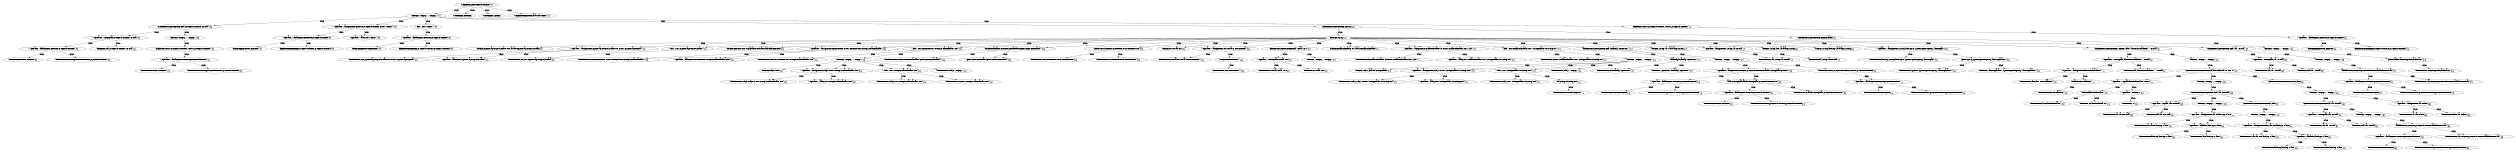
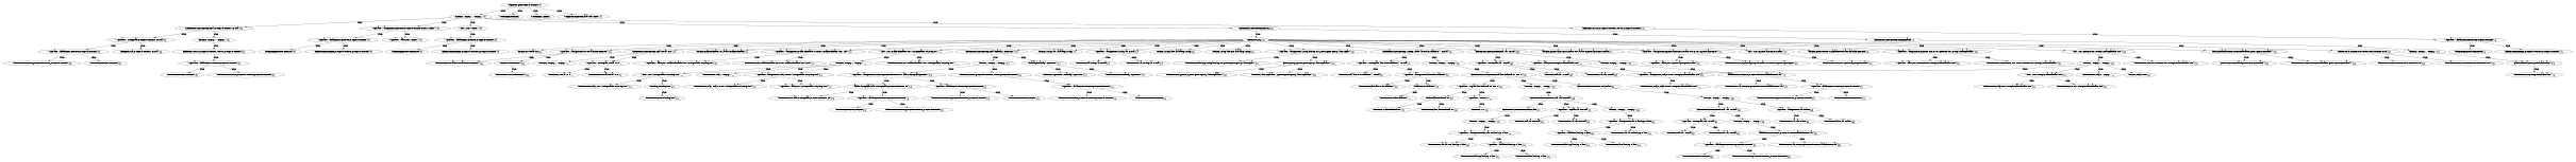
  digraph {
    n1 [label=<(METHOD,getProcEnvironment)<SUB>194</SUB>>]
    n2 [label=<(BLOCK,&lt;empty&gt;,&lt;empty&gt;)<SUB>194</SUB>>]
    n3 [label=<(MODIFIER,PUBLIC)>]
    n4 [label=<(MODIFIER,STATIC)>]
    n5 [label=<(METHOD_RETURN,java.util.Vector)<SUB>194</SUB>>]
    n6 [label=<(CONTROL_STRUCTURE,IF,if (procEnvironment != null))<SUB>195</SUB>>]
    n7 [label=<(&lt;operator&gt;.assignment,Execute.procEnvironment = new Vector())<SUB>199</SUB>>]
    n8 [label=<(&lt;init&gt;,new Vector())<SUB>199</SUB>>]
    n9 [label=<(CONTROL_STRUCTURE,TRY,try)<SUB>200</SUB>>]
    n10 [label=<(RETURN,return procEnvironment;,return procEnvironment;)<SUB>246</SUB>>]
    n11 [label=<(&lt;operator&gt;.notEquals,procEnvironment != null)<SUB>195</SUB>>]
    n12 [label=<(BLOCK,&lt;empty&gt;,&lt;empty&gt;)<SUB>195</SUB>>]
    n13 [label=<(&lt;operator&gt;.fieldAccess,Execute.procEnvironment)<SUB>199</SUB>>]
    n14 [label=<(&lt;operator&gt;.alloc,new Vector())<SUB>199</SUB>>]
    n15 [label=<(&lt;operator&gt;.fieldAccess,Execute.procEnvironment)<SUB>199</SUB>>]
    n16 [label=<(BLOCK,try,try)<SUB>200</SUB>>]
    n17 [label=<(CONTROL_STRUCTURE,CATCH,catch)<SUB>242</SUB>>]
    n18 [label=<(&lt;operator&gt;.fieldAccess,Execute.procEnvironment)<SUB>246</SUB>>]
    n19 [label=<(&lt;operator&gt;.fieldAccess,Execute.procEnvironment)<SUB>195</SUB>>]
    n20 [label=<(LITERAL,null,procEnvironment != null)<SUB>135</SUB>>]
    n21 [label=<(RETURN,return procEnvironment;,return procEnvironment;)<SUB>196</SUB>>]
    n22 [label=<(TYPE_REF,Execute,Execute)<SUB>195</SUB>>]
    n23 [label=<(FIELD_IDENTIFIER,procEnvironment,procEnvironment)<SUB>195</SUB>>]
    n24 [label=<(&lt;operator&gt;.fieldAccess,Execute.procEnvironment)<SUB>196</SUB>>]
    n25 [label=<(TYPE_REF,Execute,Execute)<SUB>196</SUB>>]
    n26 [label=<(FIELD_IDENTIFIER,procEnvironment,procEnvironment)<SUB>196</SUB>>]
    n27 [label=<(TYPE_REF,Execute,Execute)<SUB>199</SUB>>]
    n28 [label=<(FIELD_IDENTIFIER,procEnvironment,procEnvironment)<SUB>199</SUB>>]
    n29 [label=<(TYPE_REF,Execute,Execute)<SUB>199</SUB>>]
    n30 [label=<(FIELD_IDENTIFIER,procEnvironment,procEnvironment)<SUB>199</SUB>>]
    n31 [label=<(LOCAL,ByteArrayOutputStream out: java.io.ByteArrayOutputStream)<SUB>201</SUB>>]
    n32 [label=<(&lt;operator&gt;.assignment,ByteArrayOutputStream out = new ByteArrayOutput...)<SUB>201</SUB>>]
    n33 [label=<(&lt;init&gt;,new ByteArrayOutputStream())<SUB>201</SUB>>]
    n34 [label=<(LOCAL,Execute exe: org.apache.tools.ant.taskdefs.Execute)<SUB>202</SUB>>]
    n35 [label=<(&lt;operator&gt;.assignment,Execute exe = new Execute(new PumpStreamHandler...)<SUB>202</SUB>>]
    n36 [label=<(&lt;init&gt;,new Execute(new PumpStreamHandler(out)))<SUB>202</SUB>>]
    n37 [label=<(setCommandline,exe.setCommandline(getProcEnvCommand()))<SUB>203</SUB>>]
    n38 [label=<(setNewenvironment,exe.setNewenvironment(true))<SUB>205</SUB>>]
    n39 [label=<(LOCAL,int retval: int)<SUB>206</SUB>>]
    n40 [label=<(&lt;operator&gt;.assignment,int retval = exe.execute())<SUB>206</SUB>>]
    n41 [label=<(CONTROL_STRUCTURE,IF,if (retval != 0))<SUB>207</SUB>>]
    n42 [label=<(LOCAL,BufferedReader in: java.io.BufferedReader)<SUB>211</SUB>>]
    n43 [label=<(&lt;operator&gt;.assignment,BufferedReader in = new BufferedReader(new Stri...)<SUB>211</SUB>>]
    n44 [label=<(&lt;init&gt;,new BufferedReader(new StringReader(toString(ou...)<SUB>212</SUB>>]
    n45 [label=<(CONTROL_STRUCTURE,IF,if (isFamily(&quot;openvms&quot;)))<SUB>214</SUB>>]
    n46 [label=<(LOCAL,String var: java.lang.String)<SUB>219</SUB>>]
    n47 [label=<(&lt;operator&gt;.assignment,String var = null)<SUB>219</SUB>>]
    n48 [label=<(LOCAL,String line: java.lang.String)<SUB>220</SUB>>]
    n49 [label=<(LOCAL,String lineSep: java.lang.String)<SUB>220</SUB>>]
    n50 [label=<(&lt;operator&gt;.assignment,String lineSep = System.getProperty(&quot;line.separ...)<SUB>220</SUB>>]
    n51 [label=<(CONTROL_STRUCTURE,WHILE,while ((line = in.readLine()) != null))<SUB>221</SUB>>]
    n52 [label=<(CONTROL_STRUCTURE,IF,if (var != null))<SUB>239</SUB>>]
    n53 [label=<(BLOCK,&lt;empty&gt;,&lt;empty&gt;)<SUB>242</SUB>>]
    n54 [label=<(IDENTIFIER,out,ByteArrayOutputStream out = new ByteArrayOutput...)<SUB>201</SUB>>]
    n55 [label=<(&lt;operator&gt;.alloc,new ByteArrayOutputStream())<SUB>201</SUB>>]
    n56 [label=<(IDENTIFIER,out,new ByteArrayOutputStream())<SUB>201</SUB>>]
    n57 [label=<(IDENTIFIER,exe,Execute exe = new Execute(new PumpStreamHandler...)<SUB>202</SUB>>]
    n58 [label=<(&lt;operator&gt;.alloc,new Execute(new PumpStreamHandler(out)))<SUB>202</SUB>>]
    n59 [label=<(IDENTIFIER,exe,new Execute(new PumpStreamHandler(out)))<SUB>202</SUB>>]
    n60 [label=<(BLOCK,&lt;empty&gt;,&lt;empty&gt;)<SUB>202</SUB>>]
    n61 [label=<(IDENTIFIER,exe,exe.setCommandline(getProcEnvCommand()))<SUB>203</SUB>>]
    n62 [label=<(getProcEnvCommand,getProcEnvCommand())<SUB>203</SUB>>]
    n63 [label=<(IDENTIFIER,exe,exe.setNewenvironment(true))<SUB>205</SUB>>]
    n64 [label=<(LITERAL,true,exe.setNewenvironment(true))<SUB>205</SUB>>]
    n65 [label=<(IDENTIFIER,retval,int retval = exe.execute())<SUB>206</SUB>>]
    n66 [label=<(execute,exe.execute())<SUB>206</SUB>>]
    n67 [label=<(&lt;operator&gt;.notEquals,retval != 0)<SUB>207</SUB>>]
    n68 [label=<(BLOCK,&lt;empty&gt;,&lt;empty&gt;)<SUB>207</SUB>>]
    n69 [label=<(IDENTIFIER,in,BufferedReader in = new BufferedReader(new Stri...)<SUB>211</SUB>>]
    n70 [label=<(&lt;operator&gt;.alloc,new BufferedReader(new StringReader(toString(ou...)<SUB>212</SUB>>]
    n71 [label=<(IDENTIFIER,in,new BufferedReader(new StringReader(toString(ou...)<SUB>211</SUB>>]
    n72 [label=<(BLOCK,&lt;empty&gt;,&lt;empty&gt;)<SUB>212</SUB>>]
    n73 [label=<(isFamily,isFamily(&quot;openvms&quot;))<SUB>214</SUB>>]
    n74 [label=<(BLOCK,&lt;empty&gt;,&lt;empty&gt;)<SUB>214</SUB>>]
    n75 [label=<(IDENTIFIER,var,String var = null)<SUB>219</SUB>>]
    n76 [label=<(LITERAL,null,String var = null)<SUB>219</SUB>>]
    n77 [label=<(IDENTIFIER,lineSep,String lineSep = System.getProperty(&quot;line.separ...)<SUB>220</SUB>>]
    n78 [label=<(getProperty,System.getProperty(&quot;line.separator&quot;))<SUB>220</SUB>>]
    n79 [label=<(&lt;operator&gt;.notEquals,(line = in.readLine()) != null)<SUB>221</SUB>>]
    n80 [label=<(BLOCK,&lt;empty&gt;,&lt;empty&gt;)<SUB>221</SUB>>]
    n81 [label=<(&lt;operator&gt;.notEquals,var != null)<SUB>239</SUB>>]
    n82 [label=<(BLOCK,&lt;empty&gt;,&lt;empty&gt;)<SUB>239</SUB>>]
    n83 [label=<(LOCAL,$obj0: ANY)<SUB>202</SUB>>]
    n84 [label=<(&lt;operator&gt;.assignment,$obj0 = new PumpStreamHandler(out))<SUB>202</SUB>>]
    n85 [label=<(&lt;init&gt;,new PumpStreamHandler(out))<SUB>202</SUB>>]
    n86 [label=<(IDENTIFIER,$obj0,&lt;empty&gt;)<SUB>202</SUB>>]
    n87 [label=<(IDENTIFIER,$obj0,$obj0 = new PumpStreamHandler(out))<SUB>202</SUB>>]
    n88 [label=<(&lt;operator&gt;.alloc,new PumpStreamHandler(out))<SUB>202</SUB>>]
    n89 [label=<(IDENTIFIER,$obj0,new PumpStreamHandler(out))<SUB>202</SUB>>]
    n90 [label=<(IDENTIFIER,out,new PumpStreamHandler(out))<SUB>202</SUB>>]
    n91 [label=<(IDENTIFIER,exe,exe.execute())<SUB>206</SUB>>]
    n92 [label=<(IDENTIFIER,retval,retval != 0)<SUB>207</SUB>>]
    n93 [label=<(LITERAL,0,retval != 0)<SUB>207</SUB>>]
-   n94 [label=<(LOCAL,$obj1: java.io.StringReader)<SUB>212</SUB>>]
    n95 [label=<(&lt;operator&gt;.assignment,$obj1 = new StringReader(toString(out)))<SUB>212</SUB>>]
    n96 [label=<(&lt;init&gt;,new StringReader(toString(out)))<SUB>212</SUB>>]
    n97 [label=<(IDENTIFIER,$obj1,&lt;empty&gt;)<SUB>212</SUB>>]
    n98 [label=<(IDENTIFIER,$obj1,$obj1 = new StringReader(toString(out)))<SUB>212</SUB>>]
    n99 [label=<(&lt;operator&gt;.alloc,new StringReader(toString(out)))<SUB>212</SUB>>]
    n100 [label=<(IDENTIFIER,$obj1,new StringReader(toString(out)))<SUB>212</SUB>>]
    n101 [label=<(toString,toString(out))<SUB>212</SUB>>]
    n102 [label=<(IDENTIFIER,out,toString(out))<SUB>212</SUB>>]
    n103 [label=<(IDENTIFIER,Os,isFamily(&quot;openvms&quot;))<SUB>214</SUB>>]
    n104 [label=<(LITERAL,&quot;openvms&quot;,isFamily(&quot;openvms&quot;))<SUB>214</SUB>>]
    n105 [label=<(&lt;operator&gt;.assignment,Execute.procEnvironment = addVMSLogicals(procEn...)<SUB>215</SUB>>]
    n106 [label=<(RETURN,return procEnvironment;,return procEnvironment;)<SUB>216</SUB>>]
    n107 [label=<(&lt;operator&gt;.fieldAccess,Execute.procEnvironment)<SUB>215</SUB>>]
    n108 [label=<(addVMSLogicals,addVMSLogicals(procEnvironment, in))<SUB>215</SUB>>]
    n109 [label=<(&lt;operator&gt;.fieldAccess,Execute.procEnvironment)<SUB>216</SUB>>]
    n110 [label=<(TYPE_REF,Execute,Execute)<SUB>215</SUB>>]
    n111 [label=<(FIELD_IDENTIFIER,procEnvironment,procEnvironment)<SUB>215</SUB>>]
    n112 [label=<(&lt;operator&gt;.fieldAccess,Execute.procEnvironment)<SUB>215</SUB>>]
    n113 [label=<(IDENTIFIER,in,addVMSLogicals(procEnvironment, in))<SUB>215</SUB>>]
    n114 [label=<(TYPE_REF,Execute,Execute)<SUB>215</SUB>>]
    n115 [label=<(FIELD_IDENTIFIER,procEnvironment,procEnvironment)<SUB>215</SUB>>]
    n116 [label=<(TYPE_REF,Execute,Execute)<SUB>216</SUB>>]
    n117 [label=<(FIELD_IDENTIFIER,procEnvironment,procEnvironment)<SUB>216</SUB>>]
    n118 [label=<(IDENTIFIER,System,System.getProperty(&quot;line.separator&quot;))<SUB>220</SUB>>]
    n119 [label=<(LITERAL,&quot;line.separator&quot;,System.getProperty(&quot;line.separator&quot;))<SUB>220</SUB>>]
    n120 [label=<(&lt;operator&gt;.assignment,line = in.readLine())<SUB>221</SUB>>]
    n121 [label=<(LITERAL,null,(line = in.readLine()) != null)<SUB>221</SUB>>]
    n122 [label=<(CONTROL_STRUCTURE,IF,if (line.indexOf('=') == -1))<SUB>222</SUB>>]
    n123 [label=<(IDENTIFIER,line,line = in.readLine())<SUB>221</SUB>>]
    n124 [label=<(readLine,in.readLine())<SUB>221</SUB>>]
    n125 [label=<(IDENTIFIER,in,in.readLine())<SUB>221</SUB>>]
    n126 [label=<(&lt;operator&gt;.equals,line.indexOf('=') == -1)<SUB>222</SUB>>]
    n127 [label=<(BLOCK,&lt;empty&gt;,&lt;empty&gt;)<SUB>222</SUB>>]
    n128 [label=<(CONTROL_STRUCTURE,ELSE,else)<SUB>230</SUB>>]
    n129 [label=<(indexOf,line.indexOf('='))<SUB>224</SUB>>]
    n130 [label=<(&lt;operator&gt;.minus,-1)<SUB>222</SUB>>]
    n131 [label=<(CONTROL_STRUCTURE,IF,if (var == null))<SUB>225</SUB>>]
    n132 [label=<(BLOCK,&lt;empty&gt;,&lt;empty&gt;)<SUB>230</SUB>>]
    n133 [label=<(IDENTIFIER,line,line.indexOf('='))<SUB>222</SUB>>]
    n134 [label=<(LITERAL,'=',line.indexOf('='))<SUB>272</SUB>>]
    n135 [label=<(LITERAL,1,-1)<SUB>222</SUB>>]
    n136 [label=<(&lt;operator&gt;.equals,var == null)<SUB>225</SUB>>]
    n137 [label=<(BLOCK,&lt;empty&gt;,&lt;empty&gt;)<SUB>225</SUB>>]
    n138 [label=<(CONTROL_STRUCTURE,ELSE,else)<SUB>227</SUB>>]
    n139 [label=<(IDENTIFIER,var,var == null)<SUB>225</SUB>>]
    n140 [label=<(LITERAL,null,var == null)<SUB>225</SUB>>]
    n141 [label=<(&lt;operator&gt;.assignment,var = lineSep + line)<SUB>226</SUB>>]
    n142 [label=<(BLOCK,&lt;empty&gt;,&lt;empty&gt;)<SUB>227</SUB>>]
    n143 [label=<(IDENTIFIER,var,var = lineSep + line)<SUB>226</SUB>>]
    n144 [label=<(&lt;operator&gt;.addition,lineSep + line)<SUB>226</SUB>>]
    n145 [label=<(IDENTIFIER,lineSep,lineSep + line)<SUB>226</SUB>>]
    n146 [label=<(IDENTIFIER,line,lineSep + line)<SUB>226</SUB>>]
    n147 [label=<(&lt;operator&gt;.assignmentPlus,var += lineSep + line)<SUB>228</SUB>>]
    n148 [label=<(IDENTIFIER,var,var += lineSep + line)<SUB>228</SUB>>]
    n149 [label=<(&lt;operator&gt;.addition,lineSep + line)<SUB>228</SUB>>]
    n150 [label=<(IDENTIFIER,lineSep,lineSep + line)<SUB>228</SUB>>]
    n151 [label=<(IDENTIFIER,line,lineSep + line)<SUB>228</SUB>>]
    n152 [label=<(CONTROL_STRUCTURE,IF,if (var != null))<SUB>232</SUB>>]
    n153 [label=<(&lt;operator&gt;.assignment,var = line)<SUB>235</SUB>>]
    n154 [label=<(&lt;operator&gt;.notEquals,var != null)<SUB>232</SUB>>]
    n155 [label=<(BLOCK,&lt;empty&gt;,&lt;empty&gt;)<SUB>232</SUB>>]
    n156 [label=<(IDENTIFIER,var,var = line)<SUB>235</SUB>>]
    n157 [label=<(IDENTIFIER,line,var = line)<SUB>235</SUB>>]
    n158 [label=<(IDENTIFIER,var,var != null)<SUB>232</SUB>>]
    n159 [label=<(LITERAL,null,var != null)<SUB>232</SUB>>]
    n160 [label=<(addElement,Execute.procEnvironment.addElement(var))<SUB>233</SUB>>]
    n161 [label=<(&lt;operator&gt;.fieldAccess,Execute.procEnvironment)<SUB>233</SUB>>]
    n162 [label=<(IDENTIFIER,var,Execute.procEnvironment.addElement(var))<SUB>233</SUB>>]
    n163 [label=<(TYPE_REF,Execute,Execute)<SUB>233</SUB>>]
    n164 [label=<(FIELD_IDENTIFIER,procEnvironment,procEnvironment)<SUB>233</SUB>>]
    n165 [label=<(IDENTIFIER,var,var != null)<SUB>239</SUB>>]
    n166 [label=<(LITERAL,null,var != null)<SUB>239</SUB>>]
    n167 [label=<(addElement,Execute.procEnvironment.addElement(var))<SUB>240</SUB>>]
    n168 [label=<(&lt;operator&gt;.fieldAccess,Execute.procEnvironment)<SUB>240</SUB>>]
    n169 [label=<(IDENTIFIER,var,Execute.procEnvironment.addElement(var))<SUB>240</SUB>>]
    n170 [label=<(TYPE_REF,Execute,Execute)<SUB>240</SUB>>]
    n171 [label=<(FIELD_IDENTIFIER,procEnvironment,procEnvironment)<SUB>240</SUB>>]
    n172 [label=<(printStackTrace,exc.printStackTrace())<SUB>243</SUB>>]
    n173 [label=<(IDENTIFIER,exc,exc.printStackTrace())<SUB>243</SUB>>]
    n174 [label=<(TYPE_REF,Execute,Execute)<SUB>246</SUB>>]
    n175 [label=<(FIELD_IDENTIFIER,procEnvironment,procEnvironment)<SUB>246</SUB>>]
    n1 -> n2 [label="AST: "]
    n1 -> n3 [label="AST: "]
    n1 -> n4 [label="AST: "]
    n1 -> n5 [label="AST: "]
    n2 -> n6 [label="AST: "]
    n2 -> n7 [label="AST: "]
    n2 -> n8 [label="AST: "]
    n2 -> n9 [label="AST: "]
    n2 -> n10 [label="AST: "]
    n6 -> n11 [label="AST: "]
    n6 -> n12 [label="AST: "]
    n7 -> n13 [label="AST: "]
    n7 -> n14 [label="AST: "]
    n8 -> n15 [label="AST: "]
    n9 -> n16 [label="AST: "]
    n9 -> n17 [label="AST: "]
    n10 -> n18 [label="AST: "]
    n11 -> n19 [label="AST: "]
    n11 -> n20 [label="AST: "]
    n12 -> n21 [label="AST: "]
    n13 -> n27 [label="AST: "]
    n13 -> n28 [label="AST: "]
    n15 -> n29 [label="AST: "]
    n15 -> n30 [label="AST: "]
    n16 -> n31 [label="AST: "]
    n16 -> n32 [label="AST: "]
    n16 -> n33 [label="AST: "]
    n16 -> n34 [label="AST: "]
    n16 -> n35 [label="AST: "]
    n16 -> n36 [label="AST: "]
    n16 -> n37 [label="AST: "]
    n16 -> n38 [label="AST: "]
    n16 -> n39 [label="AST: "]
    n16 -> n40 [label="AST: "]
    n16 -> n41 [label="AST: "]
    n16 -> n42 [label="AST: "]
    n16 -> n43 [label="AST: "]
    n16 -> n44 [label="AST: "]
    n16 -> n45 [label="AST: "]
    n16 -> n46 [label="AST: "]
    n16 -> n47 [label="AST: "]
    n16 -> n48 [label="AST: "]
    n16 -> n49 [label="AST: "]
    n16 -> n50 [label="AST: "]
    n16 -> n51 [label="AST: "]
    n16 -> n52 [label="AST: "]
    n17 -> n53 [label="AST: "]
    n18 -> n174 [label="AST: "]
    n18 -> n175 [label="AST: "]
    n19 -> n22 [label="AST: "]
    n19 -> n23 [label="AST: "]
    n21 -> n24 [label="AST: "]
    n24 -> n25 [label="AST: "]
    n24 -> n26 [label="AST: "]
    n32 -> n54 [label="AST: "]
    n32 -> n55 [label="AST: "]
    n33 -> n56 [label="AST: "]
    n35 -> n57 [label="AST: "]
    n35 -> n58 [label="AST: "]
    n36 -> n59 [label="AST: "]
    n36 -> n60 [label="AST: "]
    n37 -> n61 [label="AST: "]
    n37 -> n62 [label="AST: "]
    n38 -> n63 [label="AST: "]
    n38 -> n64 [label="AST: "]
    n40 -> n65 [label="AST: "]
    n40 -> n66 [label="AST: "]
    n41 -> n67 [label="AST: "]
    n41 -> n68 [label="AST: "]
    n43 -> n69 [label="AST: "]
    n43 -> n70 [label="AST: "]
    n44 -> n71 [label="AST: "]
    n44 -> n72 [label="AST: "]
    n45 -> n73 [label="AST: "]
    n45 -> n74 [label="AST: "]
    n47 -> n75 [label="AST: "]
    n47 -> n76 [label="AST: "]
    n50 -> n77 [label="AST: "]
    n50 -> n78 [label="AST: "]
    n51 -> n79 [label="AST: "]
    n51 -> n80 [label="AST: "]
    n52 -> n81 [label="AST: "]
    n52 -> n82 [label="AST: "]
    n53 -> n172 [label="AST: "]
    n60 -> n83 [label="AST: "]
    n60 -> n84 [label="AST: "]
    n60 -> n85 [label="AST: "]
    n60 -> n86 [label="AST: "]
    n66 -> n91 [label="AST: "]
    n67 -> n92 [label="AST: "]
    n67 -> n93 [label="AST: "]
-   n72 -> n94 [label="AST: "]
    n72 -> n95 [label="AST: "]
    n72 -> n96 [label="AST: "]
    n72 -> n97 [label="AST: "]
    n73 -> n103 [label="AST: "]
    n73 -> n104 [label="AST: "]
    n74 -> n105 [label="AST: "]
    n74 -> n106 [label="AST: "]
    n78 -> n118 [label="AST: "]
    n78 -> n119 [label="AST: "]
    n79 -> n120 [label="AST: "]
    n79 -> n121 [label="AST: "]
    n80 -> n122 [label="AST: "]
    n81 -> n165 [label="AST: "]
    n81 -> n166 [label="AST: "]
    n82 -> n167 [label="AST: "]
    n84 -> n87 [label="AST: "]
-   n84 -> n88 [label="AST: "]
+   n88 -> n84 [label="AST: "]
    n85 -> n89 [label="AST: "]
    n85 -> n90 [label="AST: "]
    n95 -> n98 [label="AST: "]
    n95 -> n99 [label="AST: "]
    n96 -> n100 [label="AST: "]
    n96 -> n101 [label="AST: "]
    n101 -> n102 [label="AST: "]
    n105 -> n107 [label="AST: "]
    n105 -> n108 [label="AST: "]
    n106 -> n109 [label="AST: "]
    n107 -> n110 [label="AST: "]
    n107 -> n111 [label="AST: "]
    n108 -> n112 [label="AST: "]
    n108 -> n113 [label="AST: "]
    n109 -> n116 [label="AST: "]
    n109 -> n117 [label="AST: "]
    n112 -> n114 [label="AST: "]
    n112 -> n115 [label="AST: "]
    n120 -> n123 [label="AST: "]
    n120 -> n124 [label="AST: "]
    n122 -> n126 [label="AST: "]
    n122 -> n127 [label="AST: "]
    n122 -> n128 [label="AST: "]
    n124 -> n125 [label="AST: "]
    n126 -> n129 [label="AST: "]
    n126 -> n130 [label="AST: "]
    n127 -> n131 [label="AST: "]
    n128 -> n132 [label="AST: "]
    n129 -> n133 [label="AST: "]
    n129 -> n134 [label="AST: "]
    n130 -> n135 [label="AST: "]
    n131 -> n136 [label="AST: "]
    n131 -> n137 [label="AST: "]
    n131 -> n138 [label="AST: "]
    n132 -> n152 [label="AST: "]
    n132 -> n153 [label="AST: "]
    n136 -> n139 [label="AST: "]
    n136 -> n140 [label="AST: "]
    n137 -> n141 [label="AST: "]
    n138 -> n142 [label="AST: "]
    n141 -> n143 [label="AST: "]
    n141 -> n144 [label="AST: "]
    n142 -> n147 [label="AST: "]
    n144 -> n145 [label="AST: "]
    n144 -> n146 [label="AST: "]
    n147 -> n148 [label="AST: "]
    n147 -> n149 [label="AST: "]
    n149 -> n150 [label="AST: "]
    n149 -> n151 [label="AST: "]
    n152 -> n154 [label="AST: "]
    n152 -> n155 [label="AST: "]
    n153 -> n156 [label="AST: "]
    n153 -> n157 [label="AST: "]
    n154 -> n158 [label="AST: "]
    n154 -> n159 [label="AST: "]
    n155 -> n160 [label="AST: "]
    n160 -> n161 [label="AST: "]
    n160 -> n162 [label="AST: "]
    n161 -> n163 [label="AST: "]
    n161 -> n164 [label="AST: "]
    n167 -> n168 [label="AST: "]
    n167 -> n169 [label="AST: "]
    n168 -> n170 [label="AST: "]
    n168 -> n171 [label="AST: "]
    n172 -> n173 [label="AST: "]
  }
